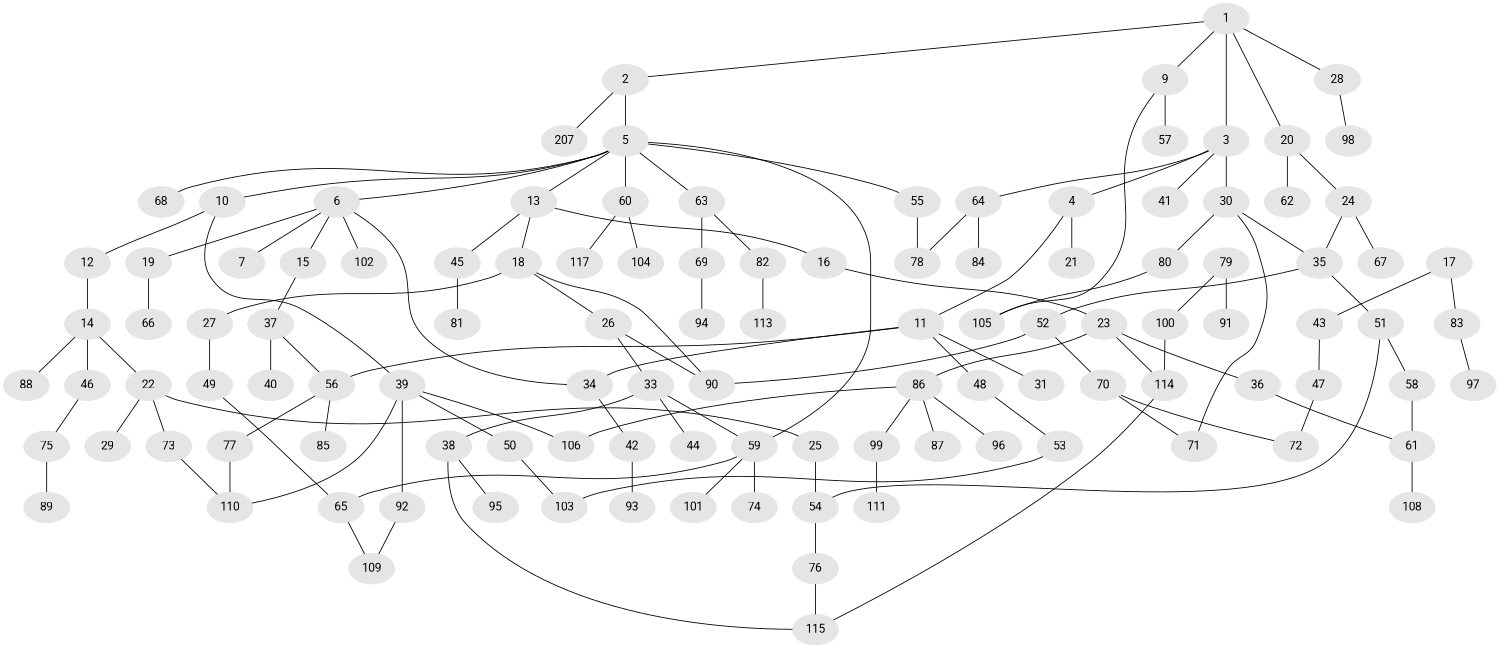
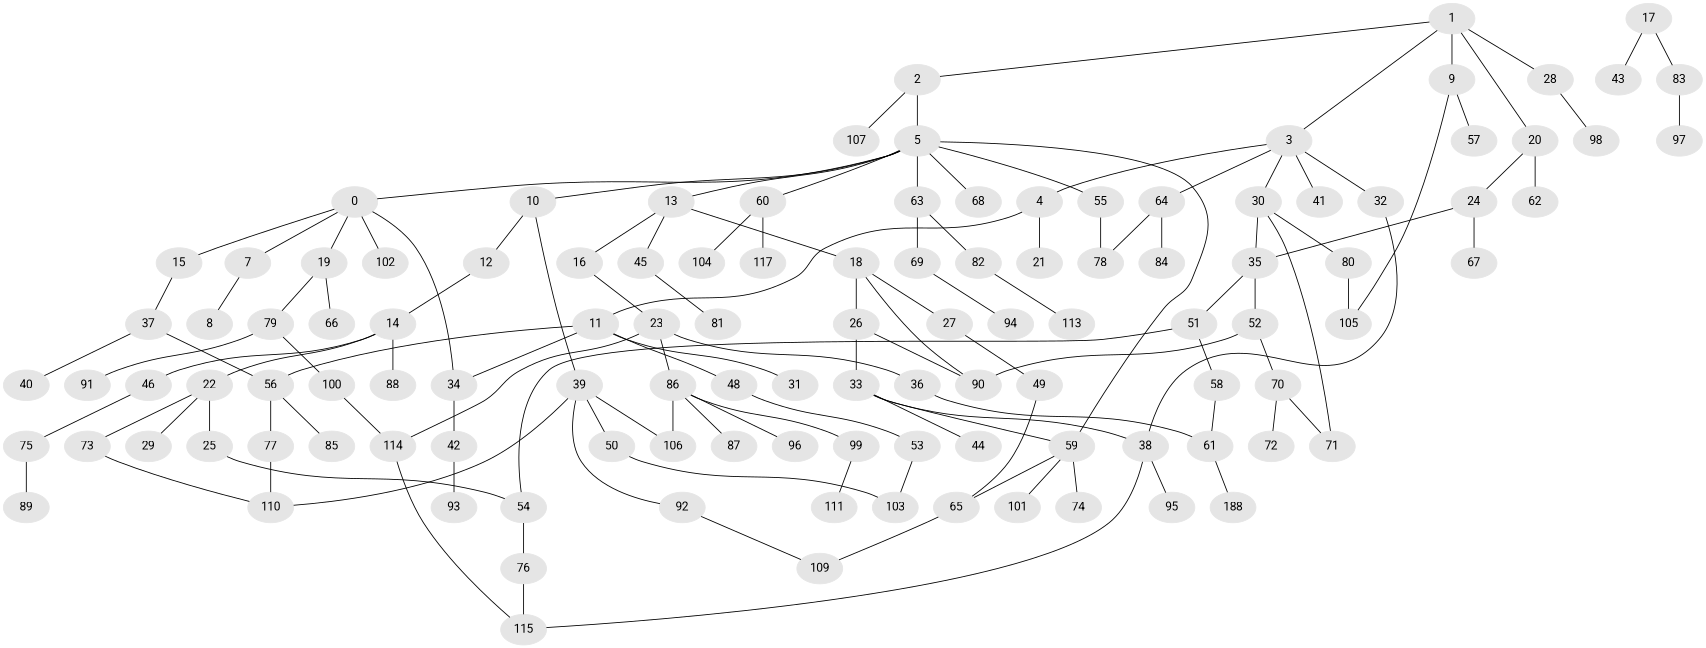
  graph {
    fontname=Roboto
    node [color=gray90 fontname=Roboto style=filled]
    edge [fontname=Roboto]
    1
    2
    3
    9
    20
    28
    5
-   107 [label=207]
+   107
    4
    30
+   32
    41
    64
    57
    105
    24
    62
    98
-   6
+   6 [label=0]
    10
    13
    55
    59
    60
    63
    68
    11
    21
    35
    71
    80
    38
    78
    84
    34
    31
    48
    56
    17
    43
    83
    7
    15
    19
    102
    12
    39
    16
    18
    45
    65
    74
    101
    104
    n55 [label=117]
    69
    82
+   8
    37
    66
    79
    42
    14
    50
    92
    106
    110
    53
    77
    85
    22
    46
    88
    23
    26
    27
    90
    81
    25
    29
    73
    75
    40
    36
    86
    114
-   47
    97
    33
    49
    91
    100
    67
    54
    61
    87
    96
    99
    115
    51
    52
    76
    44
    95
    93
    58
    70
-   108
+   108 [label=188]
    103
    109
    72
    89
    94
    113
    111
    1 -- 2
    1 -- 3
    1 -- 9
    1 -- 20
    1 -- 28
    2 -- 5
    2 -- 107
    3 -- 4
    3 -- 30
+   3 -- 32
    3 -- 41
    3 -- 64
    9 -- 57
    9 -- 105
    20 -- 24
    20 -- 62
    28 -- 98
    5 -- 6
    5 -- 10
    5 -- 13
    5 -- 55
    5 -- 59
    5 -- 60
    5 -- 63
    5 -- 68
    4 -- 11
    4 -- 21
    30 -- 35
    30 -- 71
    30 -- 80
+   32 -- 38
    64 -- 78
    64 -- 84
    24 -- 35
    24 -- 67
    6 -- 34
    6 -- 7
    6 -- 15
    6 -- 19
    6 -- 102
    10 -- 12
    10 -- 39
    13 -- 16
    13 -- 18
    13 -- 45
    55 -- 78
    59 -- 65
    59 -- 74
    59 -- 101
    60 -- 104
    60 -- n55
    63 -- 69
    63 -- 82
    11 -- 34
    11 -- 31
    11 -- 48
    11 -- 56
    35 -- 51
    35 -- 52
    80 -- 105
    38 -- 115
    38 -- 95
    34 -- 42
    48 -- 53
    56 -- 77
    56 -- 85
    17 -- 43
    17 -- 83
-   43 -- 47
    83 -- 97
+   7 -- 8
    15 -- 37
    19 -- 66
+   19 -- 79
    12 -- 14
    39 -- 50
    39 -- 92
    39 -- 106
    39 -- 110
    16 -- 23
    18 -- 26
    18 -- 27
    18 -- 90
    45 -- 81
    65 -- 109
    69 -- 94
    82 -- 113
    37 -- 56
    37 -- 40
    79 -- 91
    79 -- 100
    42 -- 93
    14 -- 22
    14 -- 46
    14 -- 88
    50 -- 103
    92 -- 109
    53 -- 103
    77 -- 110
    22 -- 25
    22 -- 29
    22 -- 73
    46 -- 75
    23 -- 36
    23 -- 86
    23 -- 114
    26 -- 90
    26 -- 33
    27 -- 49
    25 -- 54
    73 -- 110
    75 -- 89
    36 -- 61
    86 -- 106
    86 -- 87
    86 -- 96
    86 -- 99
    114 -- 115
-   47 -- 72
    33 -- 59
    33 -- 38
    33 -- 44
    49 -- 65
    100 -- 114
    54 -- 76
    61 -- 108
    99 -- 111
    51 -- 54
    51 -- 58
    52 -- 90
    52 -- 70
    76 -- 115
    58 -- 61
    70 -- 71
    70 -- 72
  }
